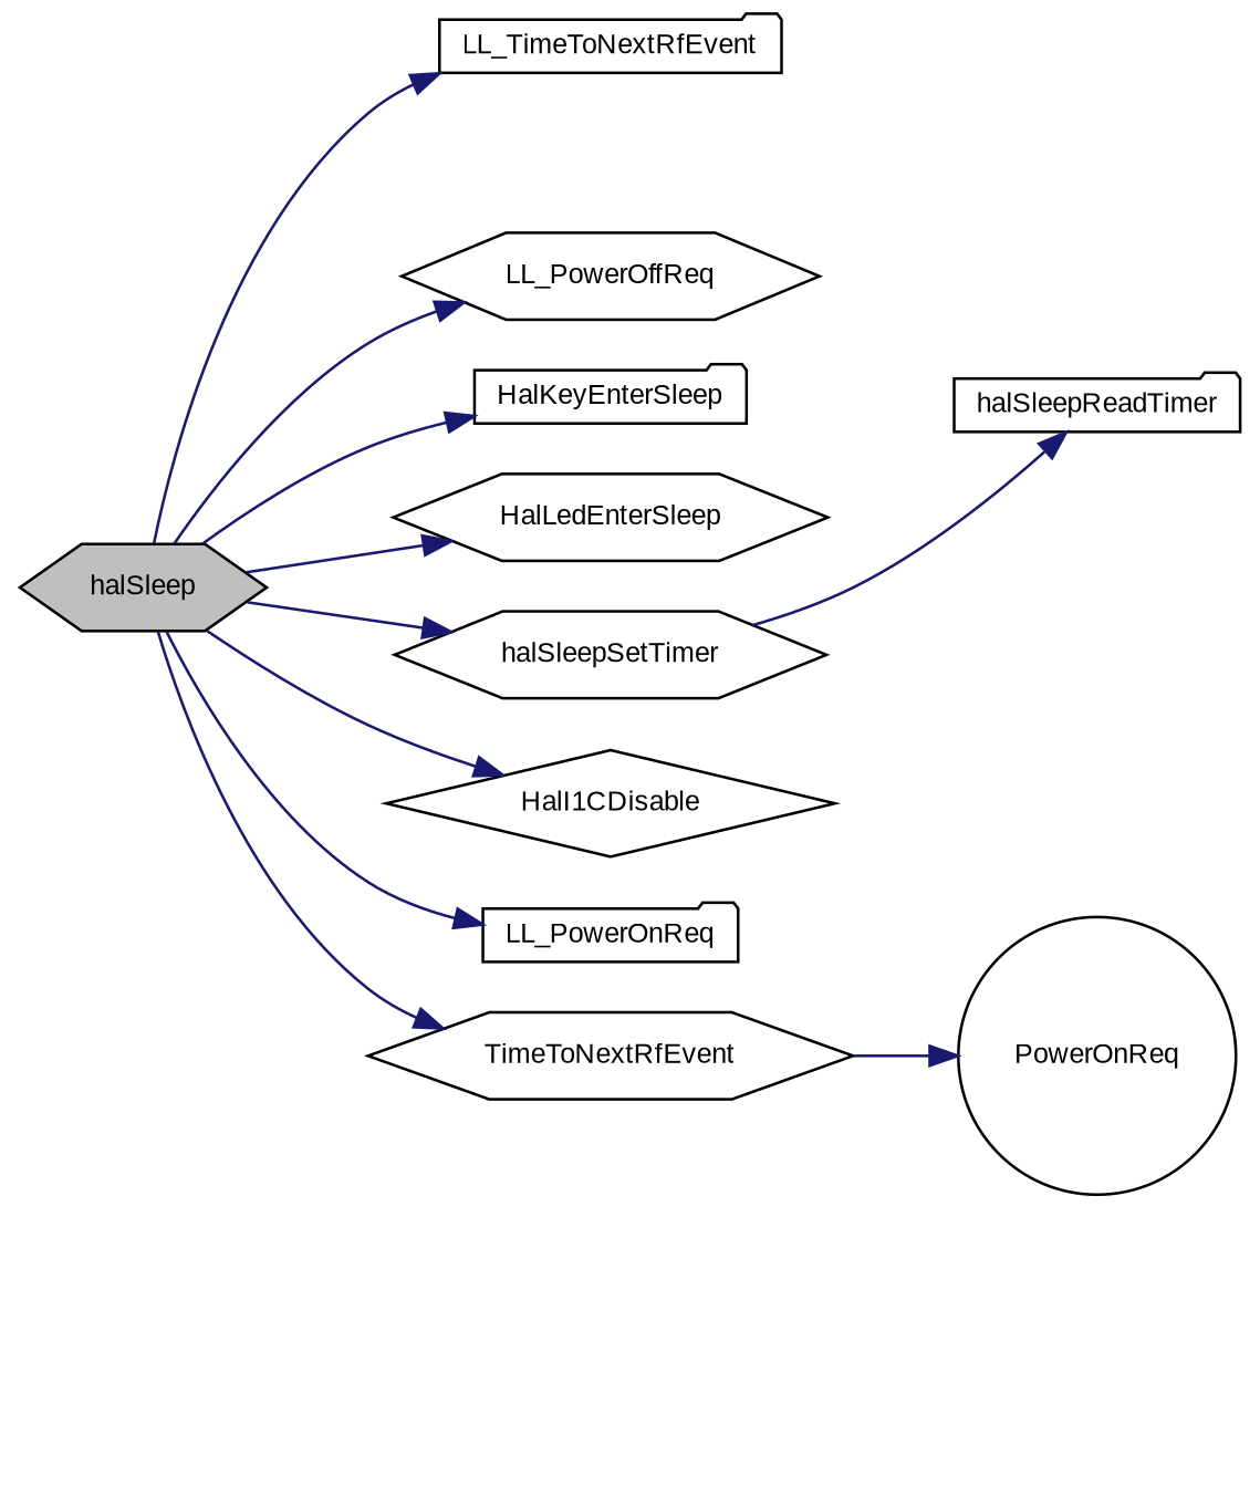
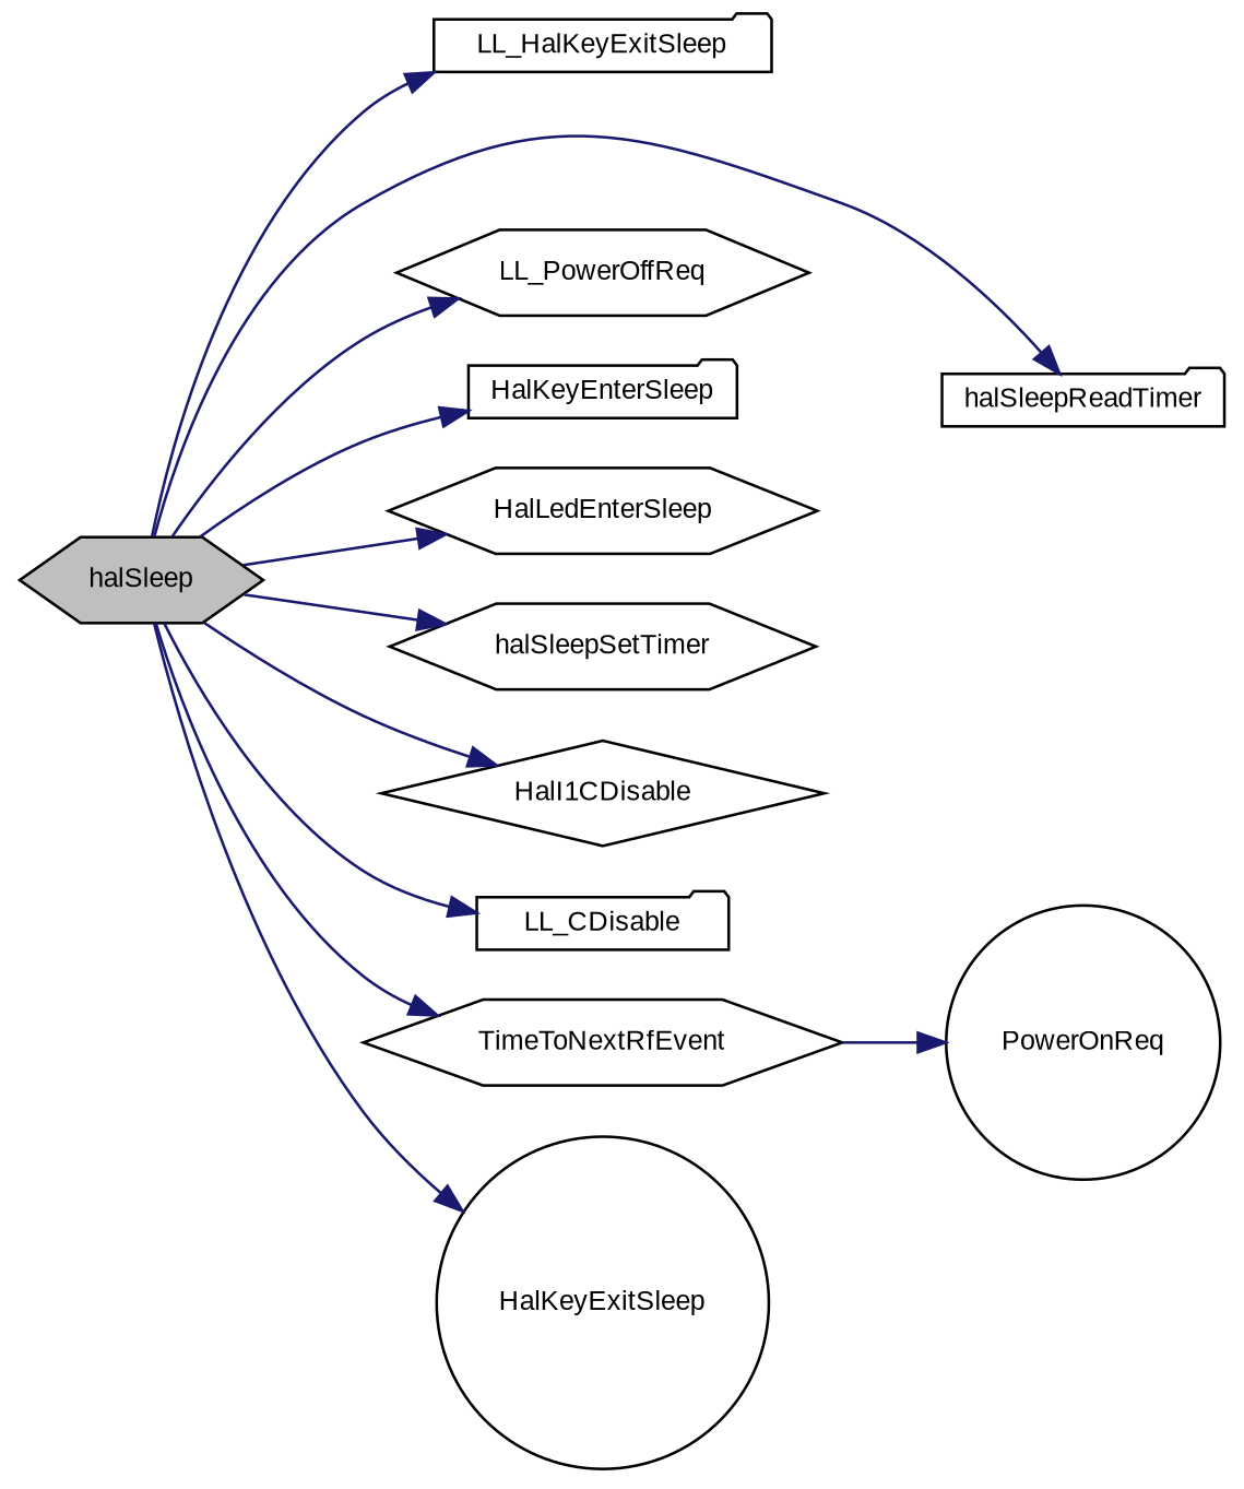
  digraph {
    fontname="Liberation Sans"
    rankdir=LR
    node [color=black fillcolor=white fontname="Liberation Sans" fontsize=10 shape=hexagon style=filled]
    edge [color=midnightblue fontname="Liberation Sans" fontsize=10 labelfontname=Helvetica labelfontsize=10 style=solid]
    n1 [fillcolor=grey75 fontcolor=black height=0.2 label=halSleep width=0.4]
-   n2 [height=0.2 label=LL_TimeToNextRfEvent shape=folder width=0.4]
+   n2 [height=0.2 label=LL_HalKeyExitSleep shape=folder width=0.4]
    n3 [height=0.2 label=halSleepReadTimer shape=folder width=0.4]
    n4 [height=0.2 label=LL_PowerOffReq width=0.4]
    n5 [height=0.2 label=HalKeyEnterSleep shape=folder width=0.4]
    n6 [height=0.2 label=HalLedEnterSleep width=0.4]
    n7 [height=0.2 label=halSleepSetTimer width=0.4]
    n8 [height=0.2 label=HalI1CDisable shape=diamond width=0.4]
-   n9 [height=0.2 label=LL_PowerOnReq shape=folder width=0.4]
+   n9 [height=0.2 label=LL_CDisable shape=folder width=0.4]
    n10 [height=0.2 label=TimeToNextRfEvent width=0.4]
+   n11 [height=0.2 label=HalKeyExitSleep shape=circle width=0.4]
    n12 [height=0.2 label=PowerOnReq shape=circle width=0.4]
    n1 -> n2
-   n7 -> n3
+   n1 -> n3
    n1 -> n4
    n1 -> n5
    n1 -> n6
    n1 -> n7
    n1 -> n8
    n1 -> n9
    n1 -> n10
+   n1 -> n11
    n10 -> n12
  }
